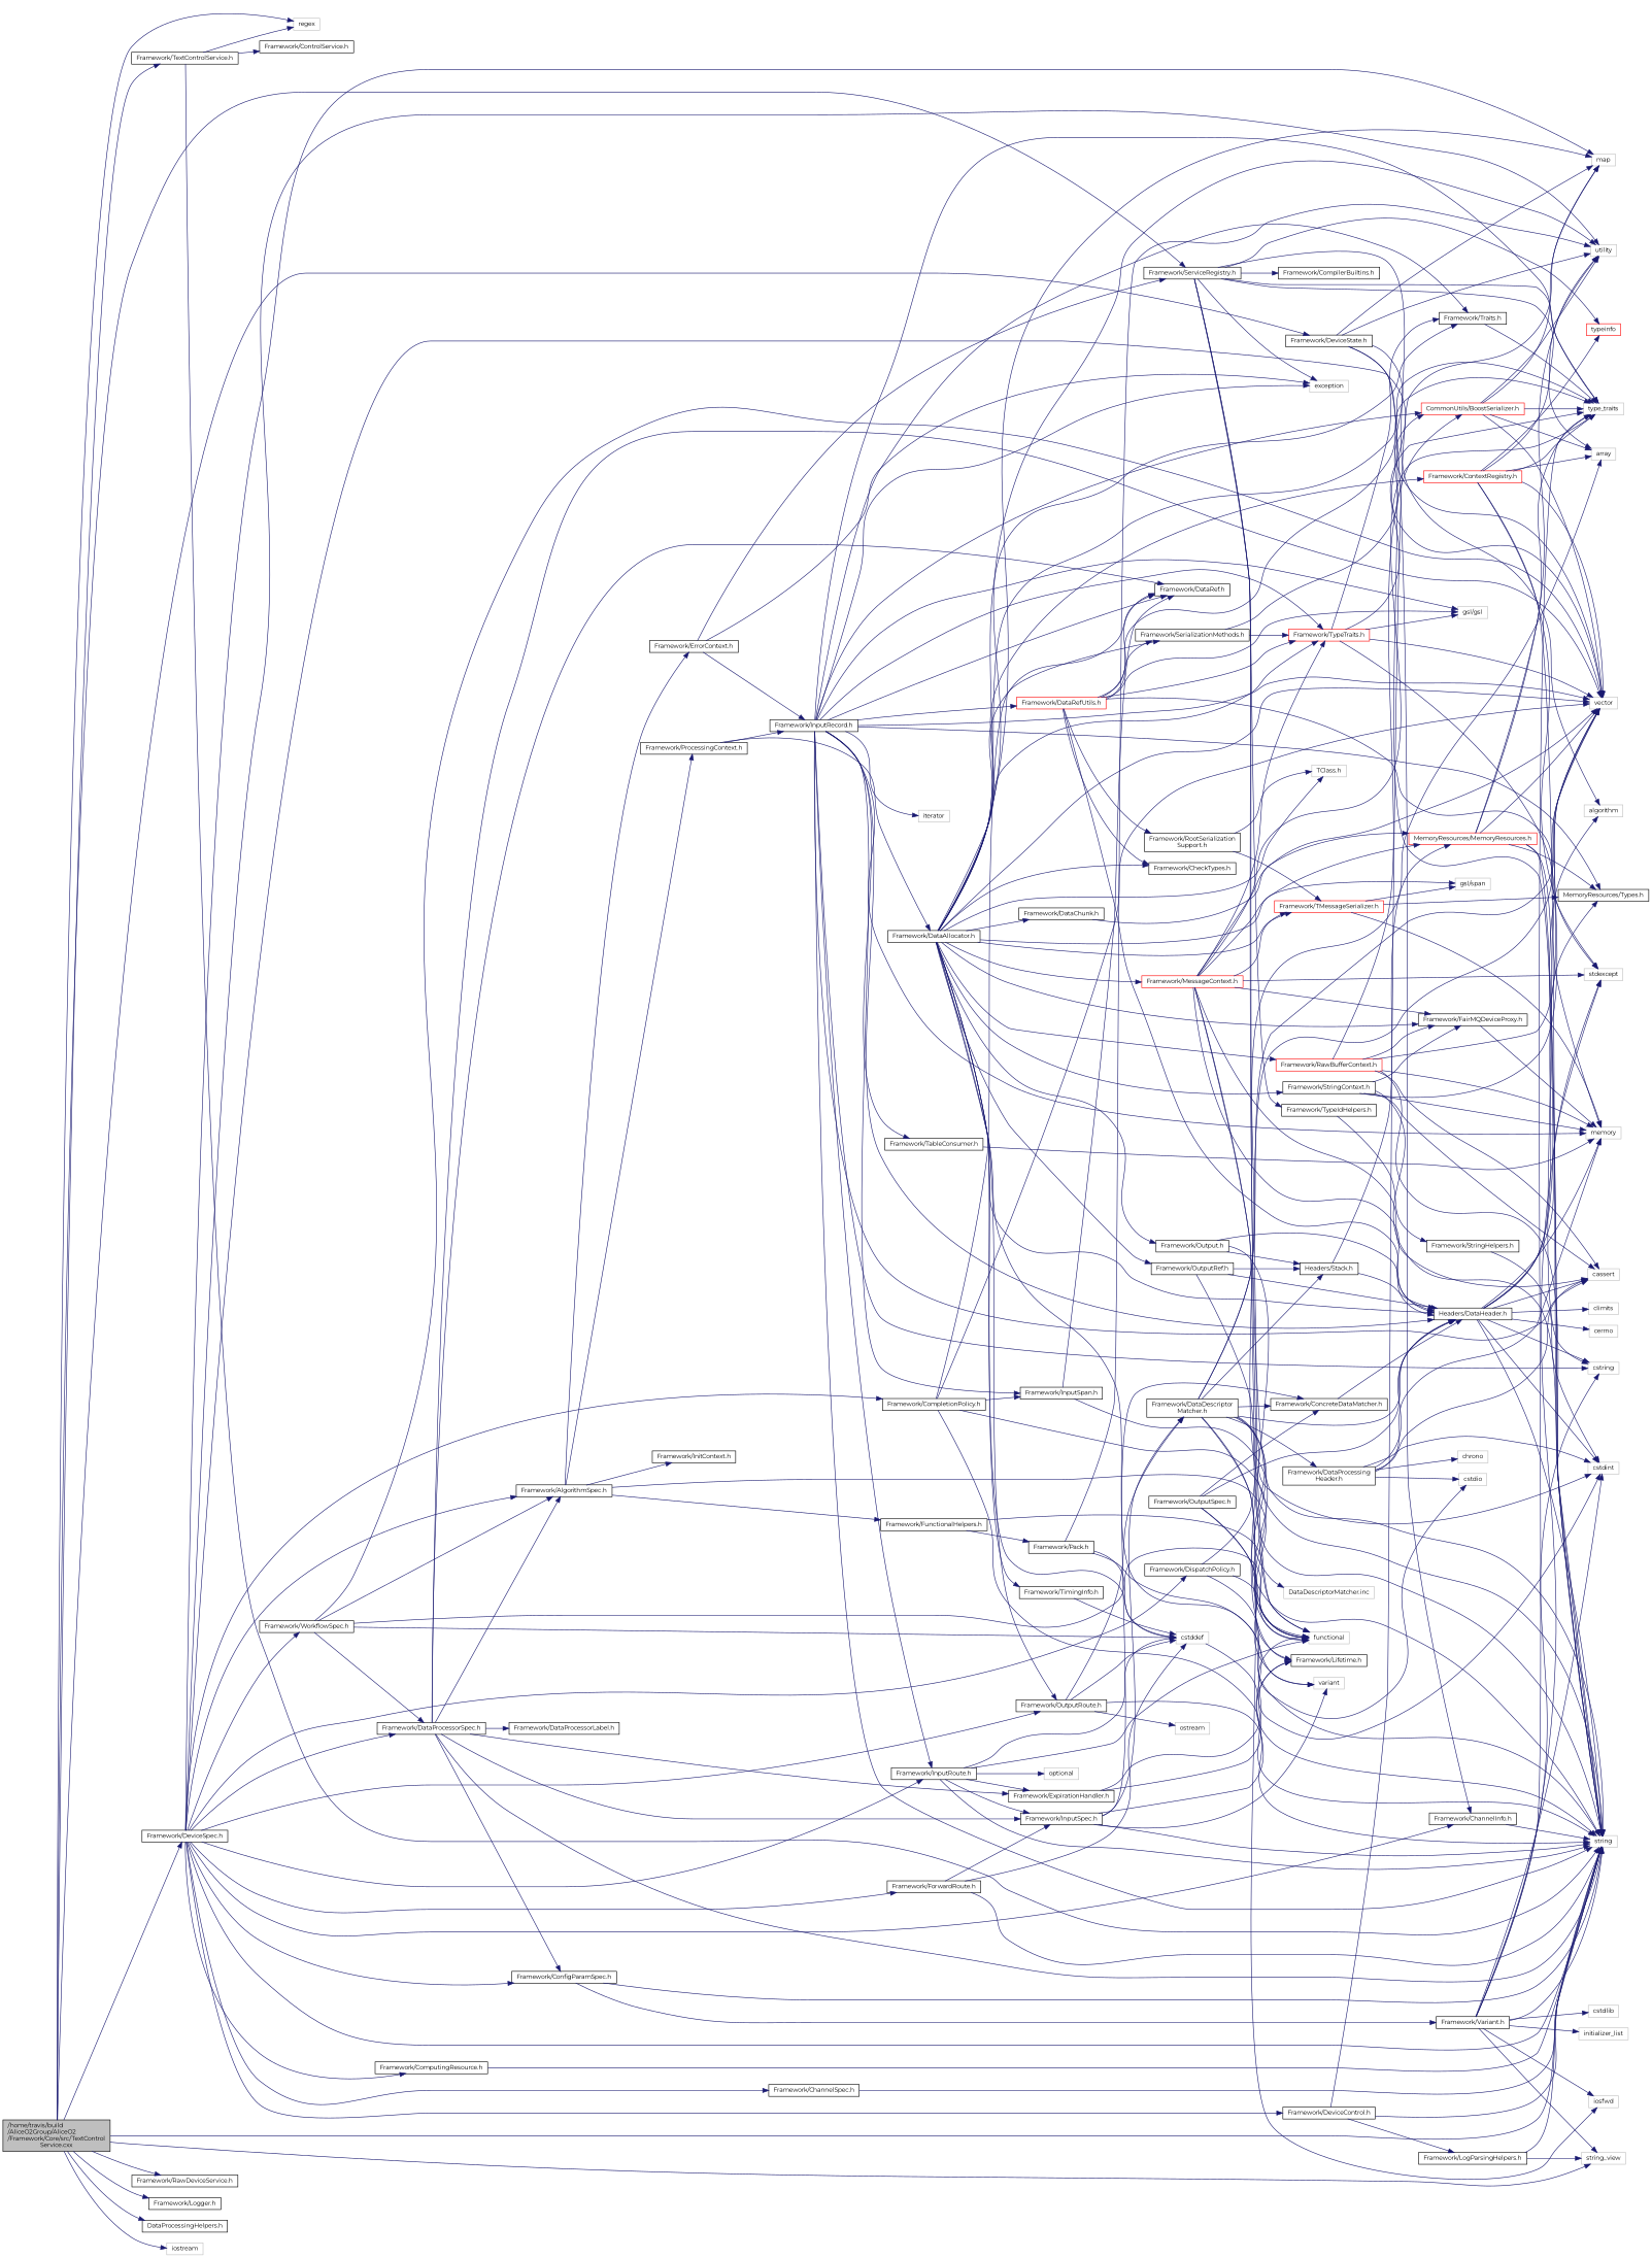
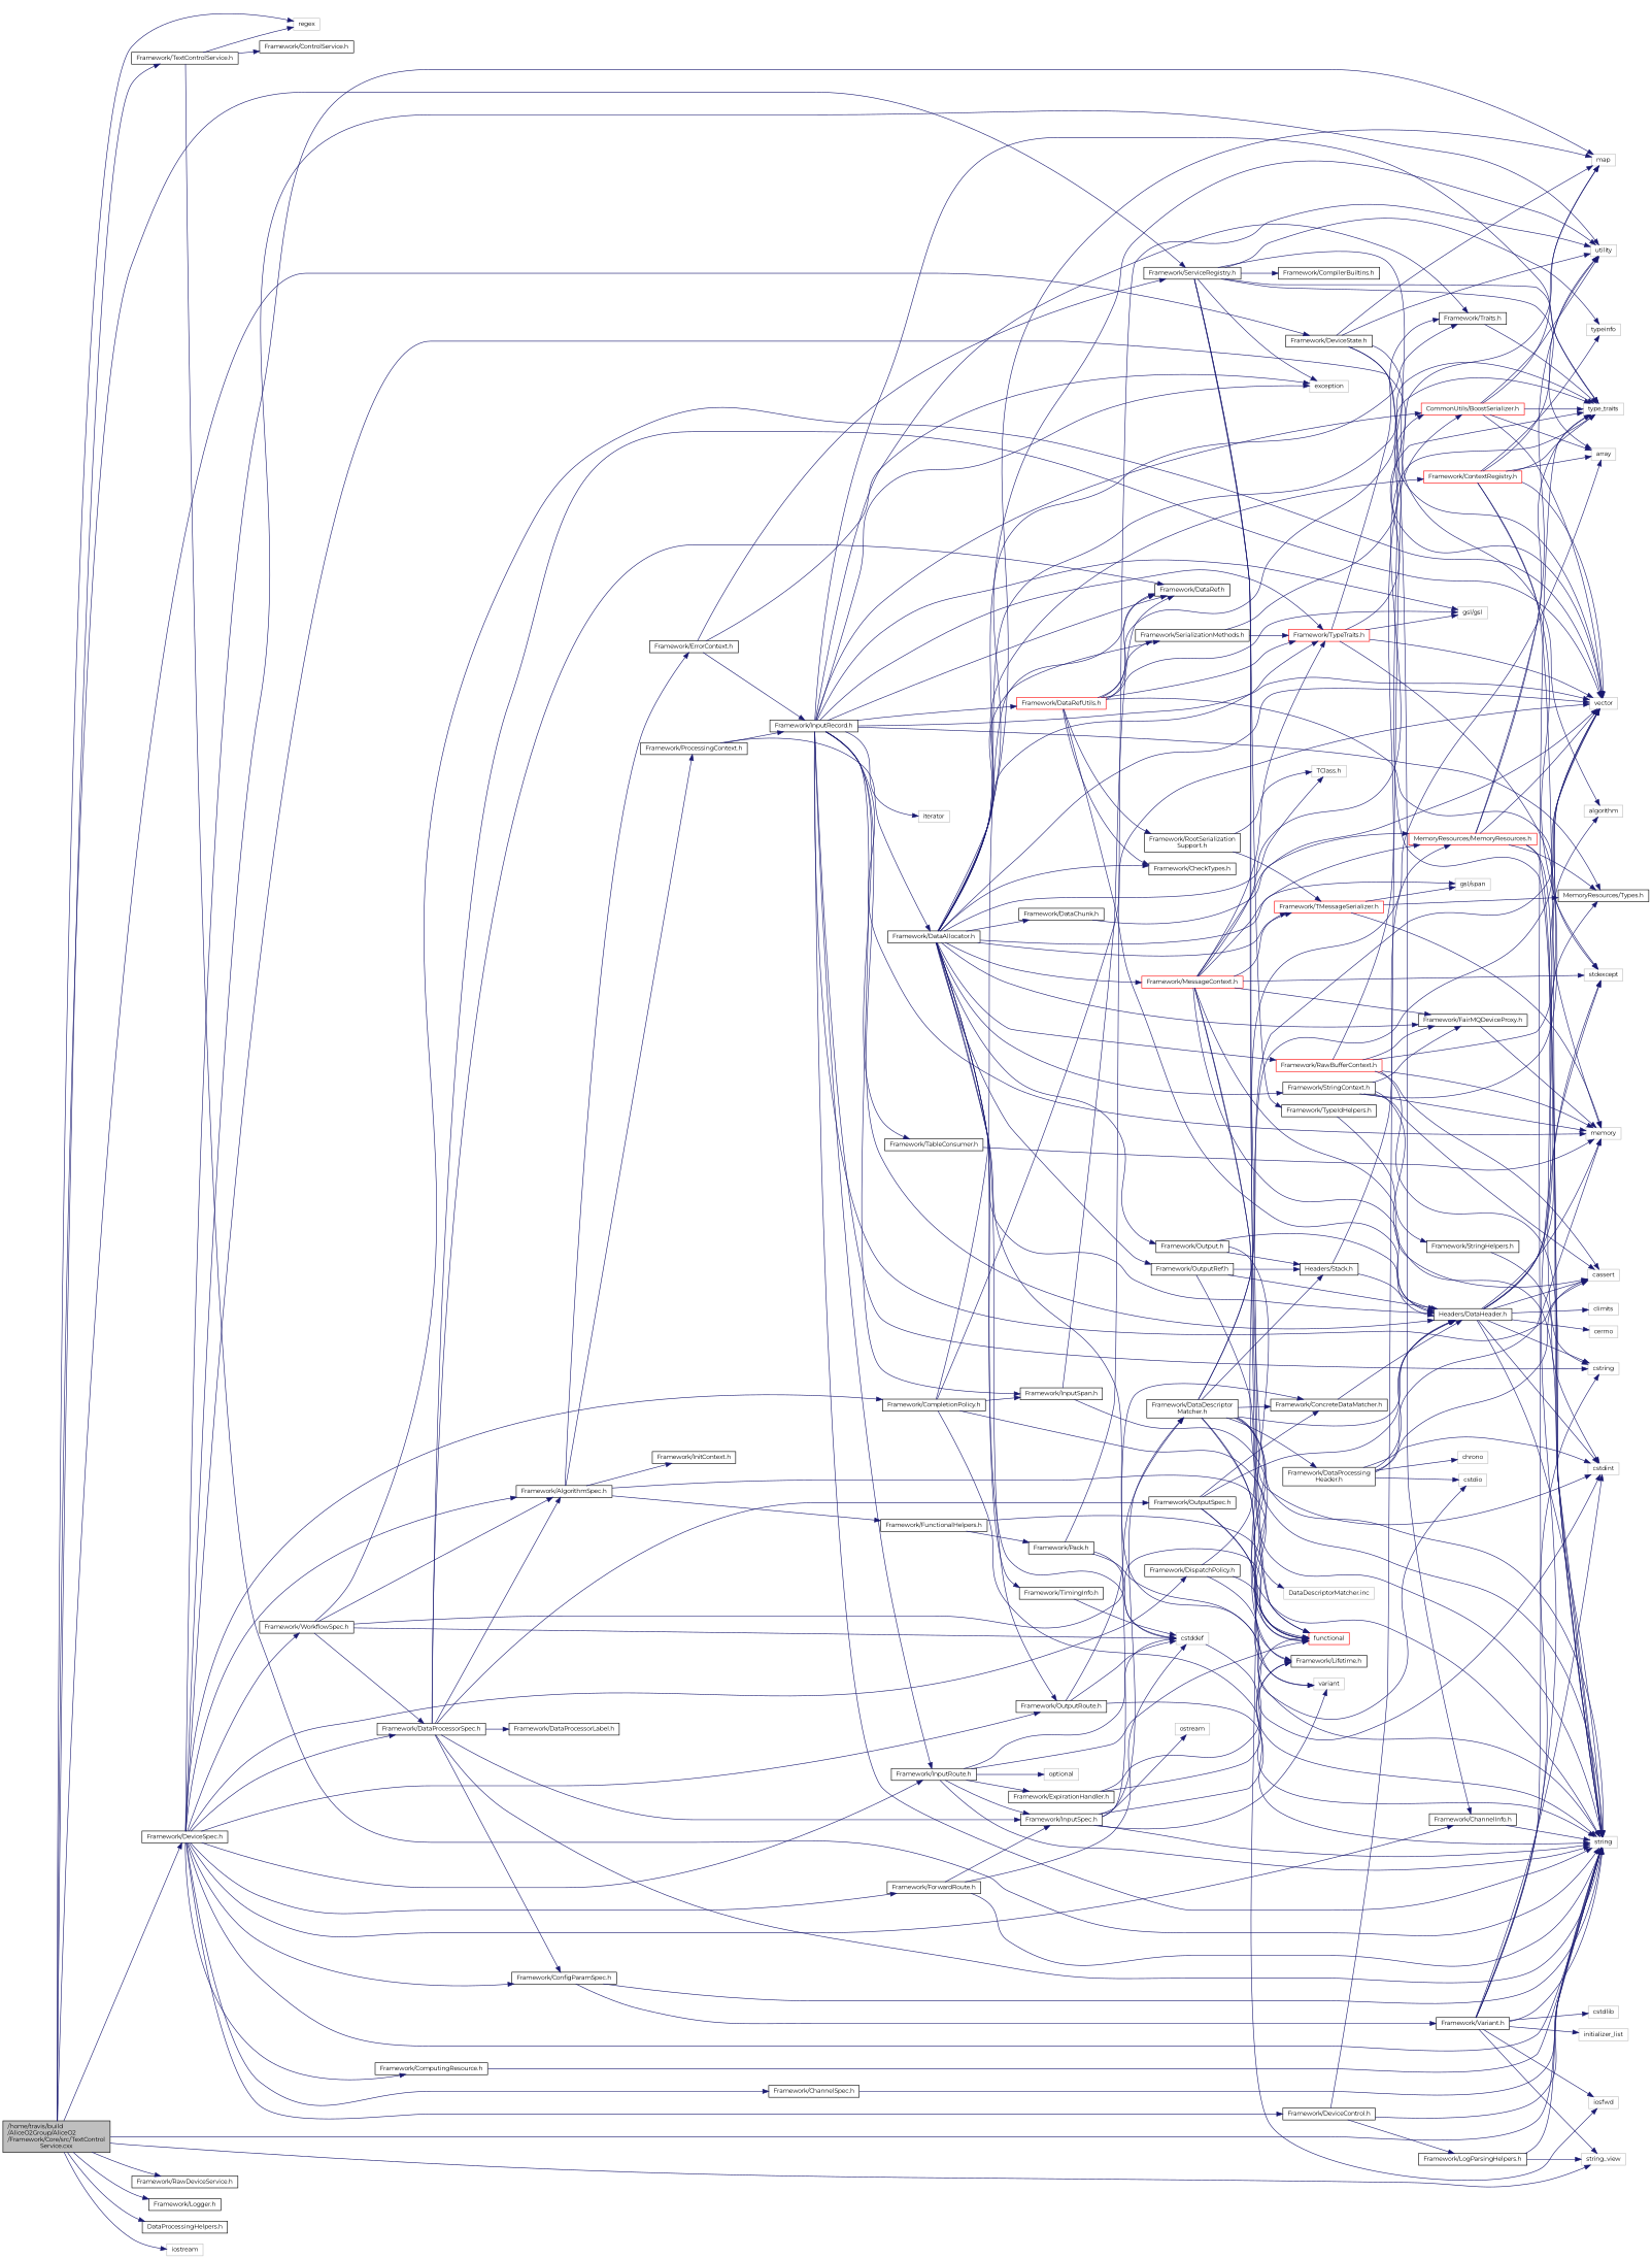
  digraph {
    fontname=Montserrat
    rankdir=LR
    node [color=black fontname=Montserrat fontsize=10 shape=record]
    edge [color=midnightblue fontname=Montserrat fontsize=10 labelfontname=Helvetica labelfontsize=10 style=solid]
    n1 [fillcolor=grey75 fontcolor=black height=0.2 label="/home/travis/build\l/AliceO2Group/AliceO2\l/Framework/Core/src/TextControl\lService.cxx" style=filled width=0.4]
    n2 [height=0.2 label="Framework/TextControlService.h" width=0.4]
    n3 [color=grey75 height=0.2 label=string width=0.4]
    n4 [color=grey75 height=0.2 label=regex width=0.4]
    n5 [height=0.2 label="Framework/DeviceSpec.h" width=0.4]
    n6 [height=0.2 label="Framework/ServiceRegistry.h" width=0.4]
    n7 [color=grey75 height=0.2 label=string_view width=0.4]
    n8 [height=0.2 label="Framework/DeviceState.h" width=0.4]
    n9 [height=0.2 label="Framework/RawDeviceService.h" width=0.4]
    n10 [height=0.2 label="Framework/Logger.h" width=0.4]
    n11 [height=0.2 label="DataProcessingHelpers.h" width=0.4]
    n12 [color=grey75 height=0.2 label=iostream width=0.4]
    n13 [height=0.2 label="Framework/ControlService.h" width=0.4]
    n14 [height=0.2 label="Framework/WorkflowSpec.h" width=0.4]
    n15 [height=0.2 label="Framework/DataProcessorSpec.h" width=0.4]
    n16 [height=0.2 label="Framework/AlgorithmSpec.h" width=0.4]
    n17 [color=grey75 height=0.2 label=vector width=0.4]
    n18 [color=grey75 height=0.2 label=utility width=0.4]
    n19 [color=grey75 height=0.2 label=map width=0.4]
    n20 [height=0.2 label="Framework/InputRoute.h" width=0.4]
    n21 [height=0.2 label="Framework/OutputRoute.h" width=0.4]
    n22 [height=0.2 label="Framework/ConfigParamSpec.h" width=0.4]
    n23 [height=0.2 label="Framework/ComputingResource.h" width=0.4]
    n24 [height=0.2 label="Framework/ChannelSpec.h" width=0.4]
    n25 [height=0.2 label="Framework/ChannelInfo.h" width=0.4]
    n26 [height=0.2 label="Framework/DeviceControl.h" width=0.4]
    n27 [height=0.2 label="Framework/ForwardRoute.h" width=0.4]
    n28 [height=0.2 label="Framework/CompletionPolicy.h" width=0.4]
    n29 [height=0.2 label="Framework/DispatchPolicy.h" width=0.4]
-   n30 [color=grey75 height=0.2 label=functional width=0.4]
+   n30 [color=red height=0.2 label=functional width=0.4]
    n31 [color=grey75 height=0.2 label=type_traits width=0.4]
    n32 [color=grey75 height=0.2 label=exception width=0.4]
    n33 [color=grey75 height=0.2 label=array width=0.4]
    n34 [color=grey75 height=0.2 label=algorithm width=0.4]
-   n35 [color=red height=0.2 label=typeinfo width=0.4]
+   n35 [color=grey75 height=0.2 label=typeinfo width=0.4]
    n36 [height=0.2 label="Framework/CompilerBuiltins.h" width=0.4]
    n37 [height=0.2 label="Framework/TypeIdHelpers.h" width=0.4]
    n38 [color=grey75 height=0.2 label=cstddef width=0.4]
    n39 [height=0.2 label="Framework/DataRef.h" width=0.4]
    n40 [height=0.2 label="Framework/InputSpec.h" width=0.4]
    n41 [height=0.2 label="Framework/OutputSpec.h" width=0.4]
    n42 [height=0.2 label="Framework/DataProcessorLabel.h" width=0.4]
    n43 [height=0.2 label="Framework/ProcessingContext.h" width=0.4]
    n44 [height=0.2 label="Framework/ErrorContext.h" width=0.4]
    n45 [height=0.2 label="Framework/InitContext.h" width=0.4]
    n46 [height=0.2 label="Framework/FunctionalHelpers.h" width=0.4]
    n47 [height=0.2 label="Framework/ExpirationHandler.h" width=0.4]
    n48 [color=grey75 height=0.2 label=optional width=0.4]
    n49 [height=0.2 label="Framework/DataDescriptor\lMatcher.h" width=0.4]
    n50 [height=0.2 label="Framework/Variant.h" width=0.4]
    n51 [height=0.2 label="Framework/LogParsingHelpers.h" width=0.4]
    n52 [height=0.2 label="Framework/InputSpan.h" width=0.4]
    n53 [color=grey75 height=0.2 label=cstdint width=0.4]
    n54 [height=0.2 label="Framework/Lifetime.h" width=0.4]
    n55 [height=0.2 label="Framework/ConcreteDataMatcher.h" width=0.4]
    n56 [color=grey75 height=0.2 label=variant width=0.4]
    n57 [color=grey75 height=0.2 label=ostream width=0.4]
    n58 [height=0.2 label="Headers/DataHeader.h" width=0.4]
    n59 [height=0.2 label="Framework/InputRecord.h" width=0.4]
    n60 [height=0.2 label="Framework/DataAllocator.h" width=0.4]
    n61 [height=0.2 label="Framework/Pack.h" width=0.4]
    n62 [color=red height=0.2 label="Framework/DataRefUtils.h" width=0.4]
    n63 [color=grey75 height=0.2 label=memory width=0.4]
    n64 [height=0.2 label="MemoryResources/Types.h" width=0.4]
    n65 [color=red height=0.2 label="Framework/TypeTraits.h" width=0.4]
    n66 [height=0.2 label="Framework/Traits.h" width=0.4]
    n67 [color=grey75 height=0.2 label="gsl/gsl" width=0.4]
    n68 [color=red height=0.2 label="CommonUtils/BoostSerializer.h" width=0.4]
    n69 [color=grey75 height=0.2 label=cassert width=0.4]
    n70 [color=grey75 height=0.2 label=cstring width=0.4]
    n71 [height=0.2 label="Framework/TableConsumer.h" width=0.4]
    n72 [color=grey75 height=0.2 label=iterator width=0.4]
    n73 [height=0.2 label="Framework/SerializationMethods.h" width=0.4]
    n74 [height=0.2 label="Framework/CheckTypes.h" width=0.4]
    n75 [color=red height=0.2 label="Framework/TMessageSerializer.h" width=0.4]
    n76 [color=grey75 height=0.2 label="TClass.h" width=0.4]
    n77 [color=grey75 height=0.2 label="gsl/span" width=0.4]
    n78 [color=red height=0.2 label="Framework/ContextRegistry.h" width=0.4]
    n79 [color=red height=0.2 label="Framework/MessageContext.h" width=0.4]
    n80 [height=0.2 label="Framework/FairMQDeviceProxy.h" width=0.4]
    n81 [height=0.2 label="Framework/StringContext.h" width=0.4]
    n82 [color=red height=0.2 label="Framework/RawBufferContext.h" width=0.4]
    n83 [height=0.2 label="Framework/Output.h" width=0.4]
    n84 [height=0.2 label="Framework/OutputRef.h" width=0.4]
    n85 [height=0.2 label="Framework/DataChunk.h" width=0.4]
    n86 [height=0.2 label="Framework/TimingInfo.h" width=0.4]
    n87 [height=0.2 label="Framework/RootSerialization\lSupport.h" width=0.4]
    n88 [color=grey75 height=0.2 label=stdexcept width=0.4]
    n89 [color=grey75 height=0.2 label=climits width=0.4]
    n90 [color=grey75 height=0.2 label=cerrno width=0.4]
    n91 [height=0.2 label="Framework/DataProcessing\lHeader.h" width=0.4]
    n92 [height=0.2 label="Headers/Stack.h" width=0.4]
    n93 [color=grey75 height=0.2 label=iosfwd width=0.4]
    n94 [color=grey75 height=0.2 label="DataDescriptorMatcher.inc" width=0.4]
    n95 [color=grey75 height=0.2 label=cstdio width=0.4]
    n96 [color=grey75 height=0.2 label=chrono width=0.4]
    n97 [color=red height=0.2 label="MemoryResources/MemoryResources.h" width=0.4]
    n98 [height=0.2 label="Framework/StringHelpers.h" width=0.4]
    n99 [color=grey75 height=0.2 label=cstdlib width=0.4]
    n100 [color=grey75 height=0.2 label=initializer_list width=0.4]
    n1 -> n2
    n1 -> n3
    n1 -> n4
    n1 -> n5
    n1 -> n6
    n1 -> n7
    n1 -> n8
    n1 -> n9
    n1 -> n10
    n1 -> n11
    n1 -> n12
    n2 -> n3
    n2 -> n4
    n2 -> n13
    n5 -> n3
    n5 -> n14
    n5 -> n15
    n5 -> n16
    n5 -> n17
    n5 -> n18
    n5 -> n19
    n5 -> n20
    n5 -> n21
    n5 -> n22
    n5 -> n23
    n5 -> n24
    n5 -> n25
    n5 -> n26
    n5 -> n27
    n5 -> n28
    n5 -> n29
    n6 -> n3
    n6 -> n30
    n6 -> n31
    n6 -> n32
    n6 -> n33
    n6 -> n34
    n6 -> n35
    n6 -> n36
    n6 -> n37
    n8 -> n3
    n8 -> n17
    n8 -> n18
    n8 -> n19
    n8 -> n25
    n14 -> n15
    n14 -> n16
    n14 -> n17
    n14 -> n30
    n14 -> n38
    n15 -> n3
    n15 -> n16
    n15 -> n17
    n15 -> n22
    n15 -> n39
    n15 -> n40
-   n15 -> n47
+   n15 -> n41
    n15 -> n42
    n16 -> n30
    n16 -> n43
    n16 -> n44
    n16 -> n45
    n16 -> n46
    n20 -> n3
    n20 -> n30
    n20 -> n38
    n20 -> n40
    n20 -> n47
    n20 -> n48
    n21 -> n3
    n21 -> n38
    n21 -> n49
    n22 -> n3
    n22 -> n50
    n23 -> n3
    n24 -> n3
    n25 -> n3
    n26 -> n3
    n26 -> n19
    n26 -> n51
    n27 -> n3
    n27 -> n38
    n27 -> n40
    n28 -> n3
    n28 -> n17
    n28 -> n30
    n28 -> n39
    n28 -> n52
    n29 -> n3
    n29 -> n17
    n29 -> n30
    n37 -> n98
    n38 -> n53
    n40 -> n3
    n40 -> n49
    n40 -> n54
    n40 -> n55
    n40 -> n56
-   n21 -> n57
+   n40 -> n57
    n41 -> n54
    n41 -> n55
    n41 -> n56
    n41 -> n58
    n43 -> n59
    n43 -> n60
    n44 -> n6
    n44 -> n32
    n44 -> n59
    n46 -> n30
    n46 -> n61
    n47 -> n30
    n47 -> n54
    n49 -> n3
    n49 -> n17
    n49 -> n33
    n49 -> n53
    n49 -> n55
    n49 -> n56
    n49 -> n58
    n49 -> n91
    n49 -> n92
    n49 -> n93
    n49 -> n94
    n50 -> n3
    n50 -> n7
    n50 -> n31
    n50 -> n53
    n50 -> n70
    n50 -> n88
    n50 -> n93
    n50 -> n99
    n50 -> n100
    n51 -> n3
    n51 -> n7
    n52 -> n30
    n52 -> n39
    n55 -> n58
    n58 -> n3
    n58 -> n34
    n58 -> n53
    n58 -> n63
    n58 -> n64
    n58 -> n69
    n58 -> n70
    n58 -> n88
    n58 -> n89
    n58 -> n90
    n59 -> n3
    n59 -> n17
    n59 -> n20
    n59 -> n31
    n59 -> n32
    n59 -> n39
    n59 -> n52
    n59 -> n58
    n59 -> n62
    n59 -> n63
    n59 -> n64
    n59 -> n65
    n59 -> n66
    n59 -> n67
    n59 -> n68
    n59 -> n69
    n59 -> n70
    n59 -> n71
    n59 -> n72
    n60 -> n3
    n60 -> n17
    n60 -> n18
    n60 -> n19
    n60 -> n21
    n60 -> n31
    n60 -> n38
    n60 -> n58
    n60 -> n65
    n60 -> n66
    n60 -> n73
    n60 -> n74
    n60 -> n75
    n60 -> n76
    n60 -> n77
    n60 -> n78
    n60 -> n79
    n60 -> n80
    n60 -> n81
    n60 -> n82
    n60 -> n83
    n60 -> n84
    n60 -> n85
    n60 -> n86
    n61 -> n18
    n61 -> n38
    n61 -> n95
    n62 -> n31
    n62 -> n39
    n62 -> n58
    n62 -> n65
    n62 -> n67
    n62 -> n73
    n62 -> n74
    n62 -> n87
    n62 -> n88
    n65 -> n17
    n65 -> n31
    n65 -> n63
    n65 -> n66
    n65 -> n67
    n66 -> n31
    n68 -> n17
    n68 -> n18
    n68 -> n19
    n68 -> n31
    n68 -> n33
    n71 -> n63
    n73 -> n65
    n73 -> n68
    n75 -> n63
    n75 -> n64
    n75 -> n77
    n78 -> n3
    n78 -> n17
    n78 -> n18
    n78 -> n31
    n78 -> n33
    n78 -> n35
    n78 -> n88
    n79 -> n3
    n79 -> n17
    n79 -> n30
    n79 -> n31
    n79 -> n58
    n79 -> n65
    n79 -> n69
    n79 -> n75
    n79 -> n80
    n79 -> n88
    n79 -> n97
    n80 -> n63
    n81 -> n3
    n81 -> n17
    n81 -> n63
    n81 -> n69
    n81 -> n80
    n82 -> n3
    n82 -> n17
    n82 -> n63
    n82 -> n68
    n82 -> n69
    n82 -> n80
    n83 -> n54
    n83 -> n58
    n83 -> n92
    n84 -> n3
    n84 -> n58
    n84 -> n92
    n85 -> n97
    n86 -> n38
    n87 -> n75
    n87 -> n76
    n91 -> n53
    n91 -> n58
    n91 -> n63
    n91 -> n69
    n91 -> n95
    n91 -> n96
    n92 -> n58
    n92 -> n97
    n97 -> n3
    n97 -> n17
    n97 -> n18
    n97 -> n31
    n97 -> n64
    n97 -> n70
    n98 -> n53
  }
